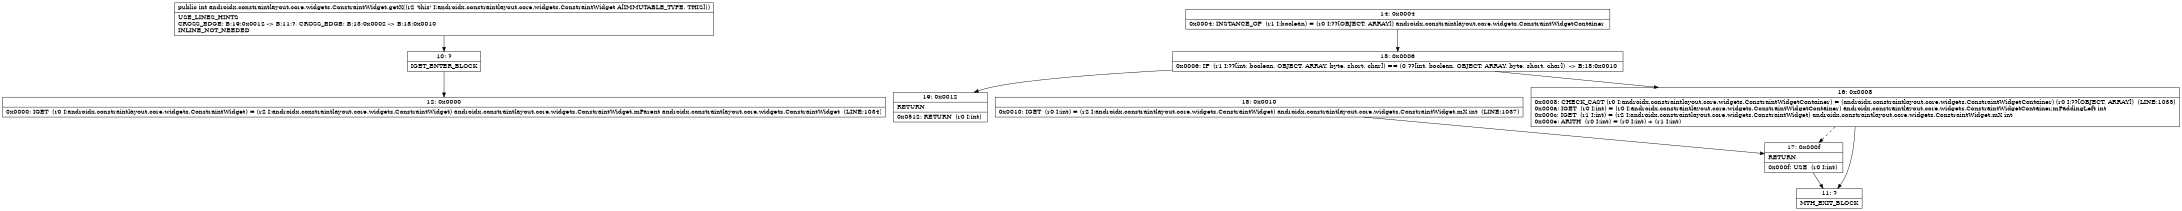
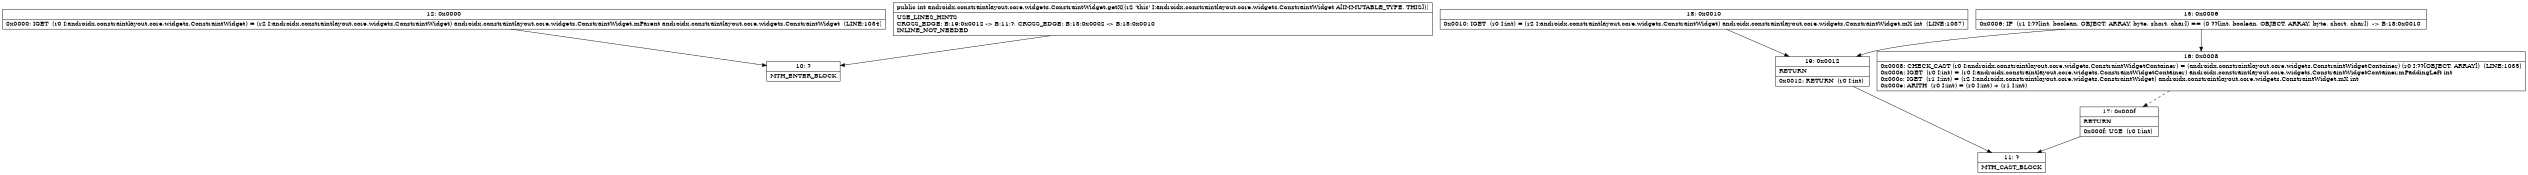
  digraph {
    node [shape=record]
-   n1 [label="{10\:\ ?|IGET_ENTER_BLOCK\l}"]
+   n1 [label="{10\:\ ?|MTH_ENTER_BLOCK\l}"]
    n2 [label="{12\:\ 0x0000|0x0000: IGET  (r0 I:androidx.constraintlayout.core.widgets.ConstraintWidget) = (r2 I:androidx.constraintlayout.core.widgets.ConstraintWidget) androidx.constraintlayout.core.widgets.ConstraintWidget.mParent androidx.constraintlayout.core.widgets.ConstraintWidget  (LINE:1034)\l}"]
-   n3 [label="{14\:\ 0x0004|0x0004: INSTANCE_OF  (r1 I:boolean) = (r0 I:??[OBJECT, ARRAY]) androidx.constraintlayout.core.widgets.ConstraintWidgetContainer \l}"]
    n4 [label="{15\:\ 0x0006|0x0006: IF  (r1 I:??[int, boolean, OBJECT, ARRAY, byte, short, char]) == (0 ??[int, boolean, OBJECT, ARRAY, byte, short, char])  \-\> B:18:0x0010 \l}"]
    n5 [label="{18\:\ 0x0010|0x0010: IGET  (r0 I:int) = (r2 I:androidx.constraintlayout.core.widgets.ConstraintWidget) androidx.constraintlayout.core.widgets.ConstraintWidget.mX int  (LINE:1037)\l}"]
-   n6 [label="{19\:\ 0x0012|RETURN\l|0x0512: RETURN  (r0 I:int) \l}"]
+   n6 [label="{19\:\ 0x0012|RETURN\l|0x0012: RETURN  (r0 I:int) \l}"]
    n7 [label="{16\:\ 0x0008|0x0008: CHECK_CAST (r0 I:androidx.constraintlayout.core.widgets.ConstraintWidgetContainer) = (androidx.constraintlayout.core.widgets.ConstraintWidgetContainer) (r0 I:??[OBJECT, ARRAY])  (LINE:1035)\l0x000a: IGET  (r0 I:int) = (r0 I:androidx.constraintlayout.core.widgets.ConstraintWidgetContainer) androidx.constraintlayout.core.widgets.ConstraintWidgetContainer.mPaddingLeft int \l0x000c: IGET  (r1 I:int) = (r2 I:androidx.constraintlayout.core.widgets.ConstraintWidget) androidx.constraintlayout.core.widgets.ConstraintWidget.mX int \l0x000e: ARITH  (r0 I:int) = (r0 I:int) + (r1 I:int) \l}"]
    n8 [label="{17\:\ 0x000f|RETURN\l|0x000f: USE  (r0 I:int) \l}"]
-   n9 [label="{11\:\ ?|MTH_EXIT_BLOCK\l}"]
+   n9 [label="{11\:\ ?|MTH_CAST_BLOCK\l}"]
    n10 [label="{public int androidx.constraintlayout.core.widgets.ConstraintWidget.getX((r2 'this' I:androidx.constraintlayout.core.widgets.ConstraintWidget A[IMMUTABLE_TYPE, THIS]))  | USE_LINES_HINTS\lCROSS_EDGE: B:19:0x0012 \-\> B:11:?, CROSS_EDGE: B:13:0x0002 \-\> B:18:0x0010\lINLINE_NOT_NEEDED\l}"]
-   n1 -> n2
-   n3 -> n4
+   n2 -> n1
    n4 -> n6
    n4 -> n7 [style=solid]
-   n5 -> n8
-   n7 -> n9
+   n5 -> n6
+   n6 -> n9
    n7 -> n8 [style=dashed]
    n8 -> n9
    n10 -> n1
  }
